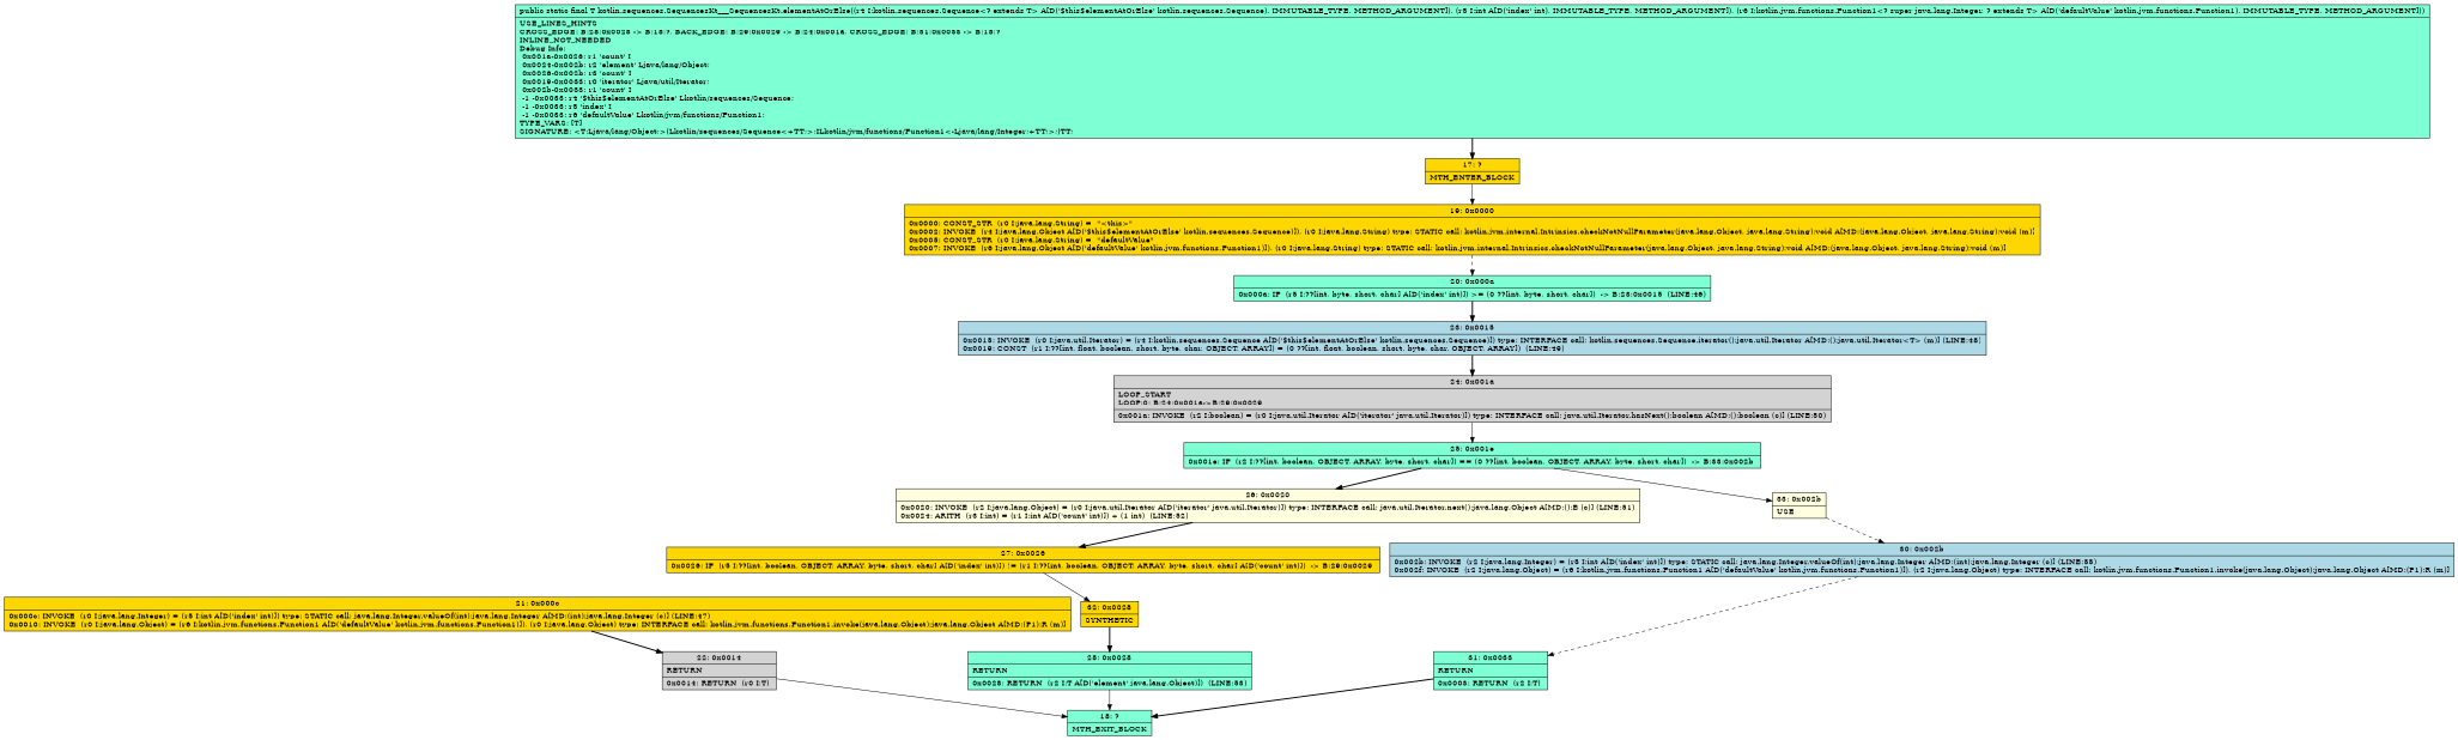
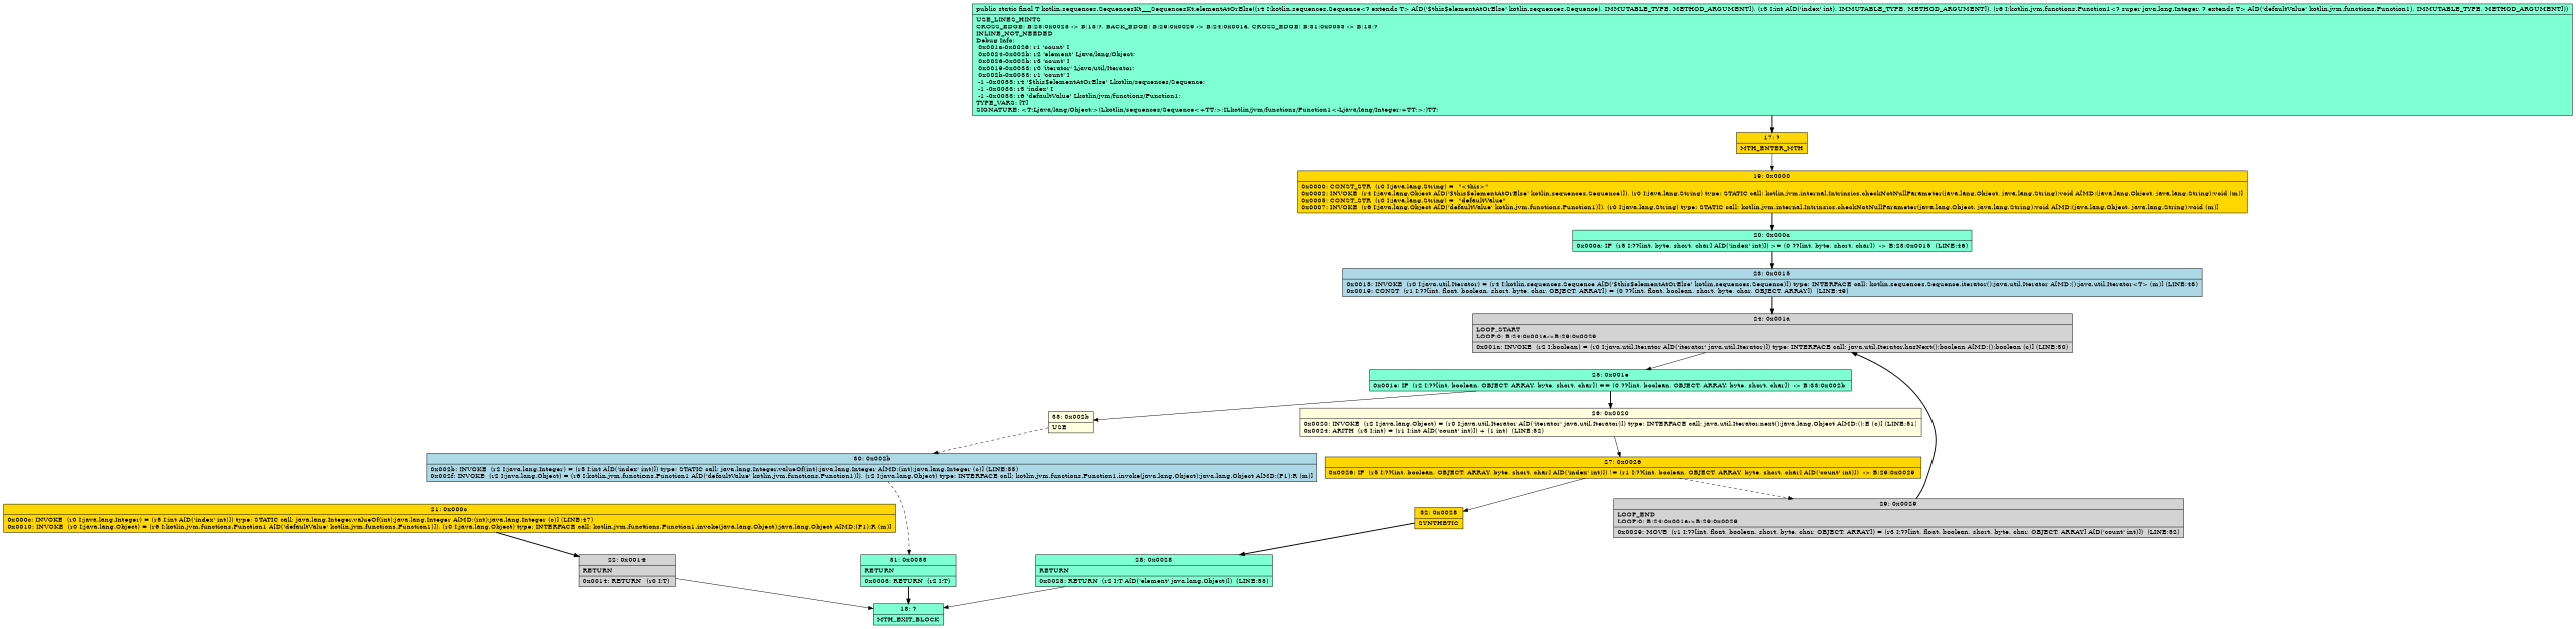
  digraph {
    node [fillcolor=aquamarine shape=record style=filled]
    edge [style=bold]
-   n1 [fillcolor=gold label="{17\:\ ?|MTH_ENTER_BLOCK\l}"]
+   n1 [fillcolor=gold label="{17\:\ ?|MTH_ENTER_MTH\l}"]
    n2 [fillcolor=gold label="{19\:\ 0x0000|0x0000: CONST_STR  (r0 I:java.lang.String) =  \"\<this\>\" \l0x0002: INVOKE  (r4 I:java.lang.Object A[D('$this$elementAtOrElse' kotlin.sequences.Sequence)]), (r0 I:java.lang.String) type: STATIC call: kotlin.jvm.internal.Intrinsics.checkNotNullParameter(java.lang.Object, java.lang.String):void A[MD:(java.lang.Object, java.lang.String):void (m)]\l0x0005: CONST_STR  (r0 I:java.lang.String) =  \"defaultValue\" \l0x0007: INVOKE  (r6 I:java.lang.Object A[D('defaultValue' kotlin.jvm.functions.Function1)]), (r0 I:java.lang.String) type: STATIC call: kotlin.jvm.internal.Intrinsics.checkNotNullParameter(java.lang.Object, java.lang.String):void A[MD:(java.lang.Object, java.lang.String):void (m)]\l}"]
    n3 [label="{20\:\ 0x000a|0x000a: IF  (r5 I:??[int, byte, short, char] A[D('index' int)]) \>= (0 ??[int, byte, short, char])  \-\> B:23:0x0015  (LINE:46)\l}"]
    n4 [fillcolor=lightblue label="{23\:\ 0x0015|0x0015: INVOKE  (r0 I:java.util.Iterator) = (r4 I:kotlin.sequences.Sequence A[D('$this$elementAtOrElse' kotlin.sequences.Sequence)]) type: INTERFACE call: kotlin.sequences.Sequence.iterator():java.util.Iterator A[MD:():java.util.Iterator\<T\> (m)] (LINE:48)\l0x0019: CONST  (r1 I:??[int, float, boolean, short, byte, char, OBJECT, ARRAY]) = (0 ??[int, float, boolean, short, byte, char, OBJECT, ARRAY])  (LINE:49)\l}"]
    n5 [fillcolor=gold label="{21\:\ 0x000c|0x000c: INVOKE  (r0 I:java.lang.Integer) = (r5 I:int A[D('index' int)]) type: STATIC call: java.lang.Integer.valueOf(int):java.lang.Integer A[MD:(int):java.lang.Integer (c)] (LINE:47)\l0x0010: INVOKE  (r0 I:java.lang.Object) = (r6 I:kotlin.jvm.functions.Function1 A[D('defaultValue' kotlin.jvm.functions.Function1)]), (r0 I:java.lang.Object) type: INTERFACE call: kotlin.jvm.functions.Function1.invoke(java.lang.Object):java.lang.Object A[MD:(P1):R (m)]\l}"]
    n6 [fillcolor=lightgrey label="{22\:\ 0x0014|RETURN\l|0x0014: RETURN  (r0 I:T) \l}"]
    n7 [fillcolor=lightgrey label="{24\:\ 0x001a|LOOP_START\lLOOP:0: B:24:0x001a\-\>B:29:0x0029\l|0x001a: INVOKE  (r2 I:boolean) = (r0 I:java.util.Iterator A[D('iterator' java.util.Iterator)]) type: INTERFACE call: java.util.Iterator.hasNext():boolean A[MD:():boolean (c)] (LINE:50)\l}"]
    n8 [label="{18\:\ ?|MTH_EXIT_BLOCK\l}"]
    n9 [label="{25\:\ 0x001e|0x001e: IF  (r2 I:??[int, boolean, OBJECT, ARRAY, byte, short, char]) == (0 ??[int, boolean, OBJECT, ARRAY, byte, short, char])  \-\> B:33:0x002b \l}"]
    n10 [fillcolor=lightyellow label="{26\:\ 0x0020|0x0020: INVOKE  (r2 I:java.lang.Object) = (r0 I:java.util.Iterator A[D('iterator' java.util.Iterator)]) type: INTERFACE call: java.util.Iterator.next():java.lang.Object A[MD:():E (c)] (LINE:51)\l0x0024: ARITH  (r3 I:int) = (r1 I:int A[D('count' int)]) + (1 int)  (LINE:52)\l}"]
    n11 [fillcolor=lightyellow label="{33\:\ 0x002b|USE\l}"]
    n12 [fillcolor=gold label="{27\:\ 0x0026|0x0026: IF  (r5 I:??[int, boolean, OBJECT, ARRAY, byte, short, char] A[D('index' int)]) != (r1 I:??[int, boolean, OBJECT, ARRAY, byte, short, char] A[D('count' int)])  \-\> B:29:0x0029 \l}"]
    n13 [fillcolor=lightblue label="{30\:\ 0x002b|0x002b: INVOKE  (r2 I:java.lang.Integer) = (r5 I:int A[D('index' int)]) type: STATIC call: java.lang.Integer.valueOf(int):java.lang.Integer A[MD:(int):java.lang.Integer (c)] (LINE:55)\l0x002f: INVOKE  (r2 I:java.lang.Object) = (r6 I:kotlin.jvm.functions.Function1 A[D('defaultValue' kotlin.jvm.functions.Function1)]), (r2 I:java.lang.Object) type: INTERFACE call: kotlin.jvm.functions.Function1.invoke(java.lang.Object):java.lang.Object A[MD:(P1):R (m)]\l}"]
+   n14 [fillcolor=lightgrey label="{29\:\ 0x0029|LOOP_END\lLOOP:0: B:24:0x001a\-\>B:29:0x0029\l|0x0029: MOVE  (r1 I:??[int, float, boolean, short, byte, char, OBJECT, ARRAY]) = (r3 I:??[int, float, boolean, short, byte, char, OBJECT, ARRAY] A[D('count' int)])  (LINE:52)\l}"]
    n15 [fillcolor=gold label="{32\:\ 0x0028|SYNTHETIC\l}"]
    n16 [label="{28\:\ 0x0028|RETURN\l|0x0028: RETURN  (r2 I:T A[D('element' java.lang.Object)])  (LINE:53)\l}"]
    n17 [label="{31\:\ 0x0033|RETURN\l|0x0003: RETURN  (r2 I:T) \l}"]
    n18 [label="{public static final T kotlin.sequences.SequencesKt___SequencesKt.elementAtOrElse((r4 I:kotlin.sequences.Sequence\<? extends T\> A[D('$this$elementAtOrElse' kotlin.sequences.Sequence), IMMUTABLE_TYPE, METHOD_ARGUMENT]), (r5 I:int A[D('index' int), IMMUTABLE_TYPE, METHOD_ARGUMENT]), (r6 I:kotlin.jvm.functions.Function1\<? super java.lang.Integer, ? extends T\> A[D('defaultValue' kotlin.jvm.functions.Function1), IMMUTABLE_TYPE, METHOD_ARGUMENT]))  | USE_LINES_HINTS\lCROSS_EDGE: B:28:0x0028 \-\> B:18:?, BACK_EDGE: B:29:0x0029 \-\> B:24:0x001a, CROSS_EDGE: B:31:0x0033 \-\> B:18:?\lINLINE_NOT_NEEDED\lDebug Info:\l  0x001a\-0x0026: r1 'count' I\l  0x0024\-0x002b: r2 'element' Ljava\/lang\/Object;\l  0x0026\-0x002b: r3 'count' I\l  0x0019\-0x0033: r0 'iterator' Ljava\/util\/Iterator;\l  0x002b\-0x0033: r1 'count' I\l  \-1 \-0x0033: r4 '$this$elementAtOrElse' Lkotlin\/sequences\/Sequence;\l  \-1 \-0x0033: r5 'index' I\l  \-1 \-0x0033: r6 'defaultValue' Lkotlin\/jvm\/functions\/Function1;\lTYPE_VARS: [T]\lSIGNATURE: \<T:Ljava\/lang\/Object;\>(Lkotlin\/sequences\/Sequence\<+TT;\>;ILkotlin\/jvm\/functions\/Function1\<\-Ljava\/lang\/Integer;+TT;\>;)TT;\l}"]
    n1 -> n2 [style=solid]
-   n2 -> n3 [style=dashed]
+   n2 -> n3
    n3 -> n4
    n4 -> n7
    n5 -> n6
    n6 -> n8 [style=solid]
    n7 -> n9 [style=solid]
    n9 -> n10
    n9 -> n11 [style=solid]
-   n10 -> n12
+   n10 -> n12 [style=solid]
    n11 -> n13 [style=dashed]
+   n12 -> n14 [style=dashed]
    n12 -> n15 [style=solid]
    n13 -> n17 [style=dashed]
+   n14 -> n7
    n15 -> n16
    n16 -> n8 [style=solid]
    n17 -> n8
    n18 -> n1
  }
